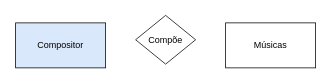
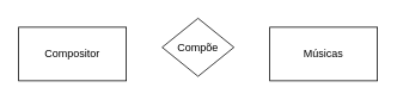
  <mxCell id="0" />
  <mxCell id="1" parent="0" />
- <mxCell id="2" value="Compositor" style="rounded=0;whiteSpace=wrap;html=1;fillColor=#dae8fc;" vertex="1" parent="1"><mxGeometry y="30" width="120" height="60" as="geometry" x="20" /></mxCell>
+ <mxCell id="2" value="Compositor" style="rounded=0;whiteSpace=wrap;html=1;" vertex="1" parent="1"><mxGeometry y="30" width="120" height="60" as="geometry" x="20" /></mxCell>
  <mxCell id="3" value="Compõe" style="rhombus;whiteSpace=wrap;html=1;" vertex="1" parent="1"><mxGeometry x="180" y="20" width="80" height="65" as="geometry" /></mxCell>
  <mxCell id="4" value="Músicas" style="rounded=0;whiteSpace=wrap;html=1;" vertex="1" parent="1"><mxGeometry x="300" y="30" width="120" height="60" as="geometry" /></mxCell>
